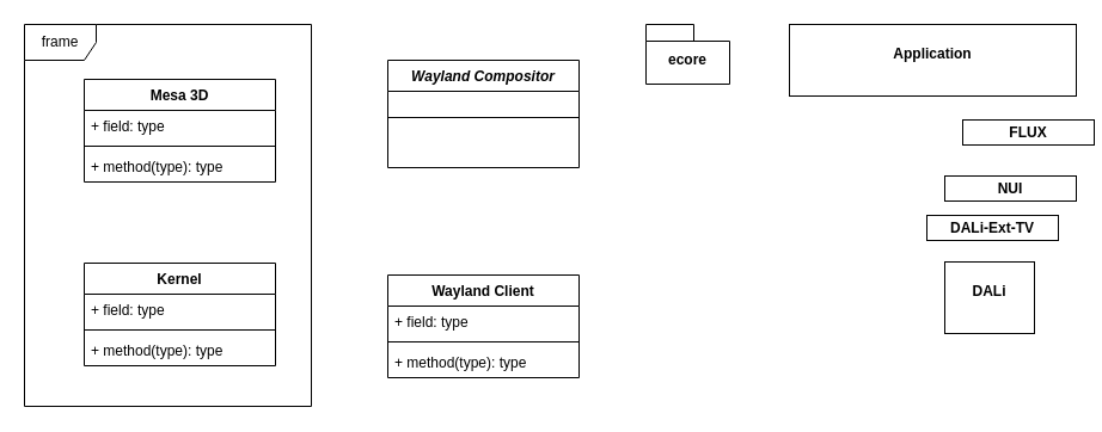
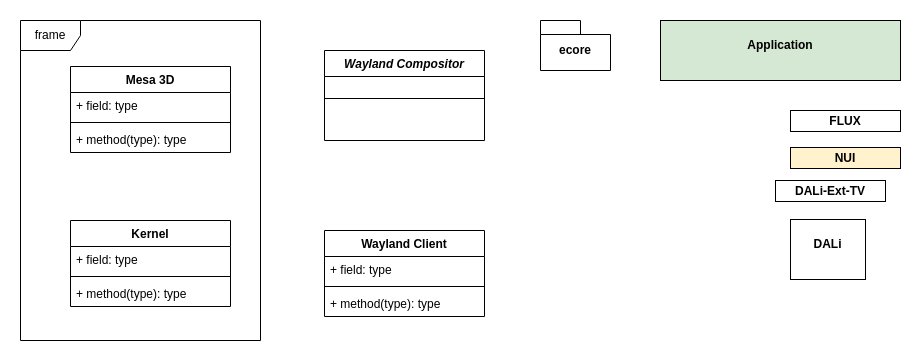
  <mxCell id="0" />
  <mxCell id="1" parent="0" />
  <mxCell id="2" value="Wayland Compositor" style="swimlane;fontStyle=3;align=center;verticalAlign=top;childLayout=stackLayout;horizontal=1;startSize=26;horizontalStack=0;resizeParent=1;resizeLast=0;collapsible=1;marginBottom=0;rounded=0;shadow=0;strokeWidth=1;" parent="1" vertex="1"><mxGeometry x="324" y="50" width="160" height="90" as="geometry"><mxRectangle x="230" y="140" width="160" height="26" as="alternateBounds" /></mxGeometry></mxCell>
  <mxCell id="3" value="" style="line;html=1;strokeWidth=1;align=left;verticalAlign=middle;spacingTop=-1;spacingLeft=3;spacingRight=3;rotatable=0;labelPosition=right;points=[];portConstraint=eastwest;" parent="2" vertex="1"><mxGeometry y="26" width="160" height="44" as="geometry" /></mxCell>
  <mxCell id="4" value="Wayland Client" style="swimlane;fontStyle=1;align=center;verticalAlign=top;childLayout=stackLayout;horizontal=1;startSize=26;horizontalStack=0;resizeParent=1;resizeParentMax=0;resizeLast=0;collapsible=1;marginBottom=0;whiteSpace=wrap;html=1;" vertex="1" parent="1"><mxGeometry x="324" y="230" width="160" height="86" as="geometry" /></mxCell>
  <mxCell id="5" value="+ field: type" style="text;strokeColor=none;fillColor=none;align=left;verticalAlign=top;spacingLeft=4;spacingRight=4;overflow=hidden;rotatable=0;points=[[0,0.5],[1,0.5]];portConstraint=eastwest;whiteSpace=wrap;html=1;" vertex="1" parent="4"><mxGeometry y="26" width="160" height="26" as="geometry" /></mxCell>
  <mxCell id="6" value="" style="line;strokeWidth=1;fillColor=none;align=left;verticalAlign=middle;spacingTop=-1;spacingLeft=3;spacingRight=3;rotatable=0;labelPosition=right;points=[];portConstraint=eastwest;strokeColor=inherit;" vertex="1" parent="4"><mxGeometry y="52" width="160" height="8" as="geometry" /></mxCell>
  <mxCell id="7" value="+ method(type): type" style="text;strokeColor=none;fillColor=none;align=left;verticalAlign=top;spacingLeft=4;spacingRight=4;overflow=hidden;rotatable=0;points=[[0,0.5],[1,0.5]];portConstraint=eastwest;whiteSpace=wrap;html=1;" vertex="1" parent="4"><mxGeometry y="60" width="160" height="26" as="geometry" /></mxCell>
  <mxCell id="8" value="Mesa 3D" style="swimlane;fontStyle=1;align=center;verticalAlign=top;childLayout=stackLayout;horizontal=1;startSize=26;horizontalStack=0;resizeParent=1;resizeParentMax=0;resizeLast=0;collapsible=1;marginBottom=0;whiteSpace=wrap;html=1;" vertex="1" parent="1"><mxGeometry x="70" y="66" width="160" height="86" as="geometry" /></mxCell>
  <mxCell id="9" value="+ field: type" style="text;strokeColor=none;fillColor=none;align=left;verticalAlign=top;spacingLeft=4;spacingRight=4;overflow=hidden;rotatable=0;points=[[0,0.5],[1,0.5]];portConstraint=eastwest;whiteSpace=wrap;html=1;" vertex="1" parent="8"><mxGeometry y="26" width="160" height="26" as="geometry" /></mxCell>
  <mxCell id="10" value="" style="line;strokeWidth=1;fillColor=none;align=left;verticalAlign=middle;spacingTop=-1;spacingLeft=3;spacingRight=3;rotatable=0;labelPosition=right;points=[];portConstraint=eastwest;strokeColor=inherit;" vertex="1" parent="8"><mxGeometry y="52" width="160" height="8" as="geometry" /></mxCell>
  <mxCell id="11" value="+ method(type): type" style="text;strokeColor=none;fillColor=none;align=left;verticalAlign=top;spacingLeft=4;spacingRight=4;overflow=hidden;rotatable=0;points=[[0,0.5],[1,0.5]];portConstraint=eastwest;whiteSpace=wrap;html=1;" vertex="1" parent="8"><mxGeometry y="60" width="160" height="26" as="geometry" /></mxCell>
  <mxCell id="12" value="Kernel" style="swimlane;fontStyle=1;align=center;verticalAlign=top;childLayout=stackLayout;horizontal=1;startSize=26;horizontalStack=0;resizeParent=1;resizeParentMax=0;resizeLast=0;collapsible=1;marginBottom=0;whiteSpace=wrap;html=1;" vertex="1" parent="1"><mxGeometry x="70" y="220" width="160" height="86" as="geometry" /></mxCell>
  <mxCell id="13" value="+ field: type" style="text;strokeColor=none;fillColor=none;align=left;verticalAlign=top;spacingLeft=4;spacingRight=4;overflow=hidden;rotatable=0;points=[[0,0.5],[1,0.5]];portConstraint=eastwest;whiteSpace=wrap;html=1;" vertex="1" parent="12"><mxGeometry y="26" width="160" height="26" as="geometry" /></mxCell>
  <mxCell id="14" value="" style="line;strokeWidth=1;fillColor=none;align=left;verticalAlign=middle;spacingTop=-1;spacingLeft=3;spacingRight=3;rotatable=0;labelPosition=right;points=[];portConstraint=eastwest;strokeColor=inherit;" vertex="1" parent="12"><mxGeometry y="52" width="160" height="8" as="geometry" /></mxCell>
  <mxCell id="15" value="+ method(type): type" style="text;strokeColor=none;fillColor=none;align=left;verticalAlign=top;spacingLeft=4;spacingRight=4;overflow=hidden;rotatable=0;points=[[0,0.5],[1,0.5]];portConstraint=eastwest;whiteSpace=wrap;html=1;" vertex="1" parent="12"><mxGeometry y="60" width="160" height="26" as="geometry" /></mxCell>
  <mxCell id="16" value="frame" style="shape=umlFrame;whiteSpace=wrap;html=1;pointerEvents=0;" vertex="1" parent="1"><mxGeometry x="20" y="20" width="240" height="320" as="geometry" /></mxCell>
  <mxCell id="17" value="ecore" style="shape=folder;fontStyle=1;spacingTop=10;tabWidth=40;tabHeight=14;tabPosition=left;html=1;whiteSpace=wrap;" vertex="1" parent="1"><mxGeometry x="540" y="20" width="70" height="50" as="geometry" /></mxCell>
- <mxCell id="18" value="&lt;p style=&quot;margin:0px;margin-top:4px;text-align:center;&quot;&gt;&lt;br&gt;&lt;b&gt;Application&lt;/b&gt;&lt;/p&gt;" style="verticalAlign=top;align=left;overflow=fill;fontSize=12;fontFamily=Helvetica;html=1;whiteSpace=wrap;" vertex="1" parent="1"><mxGeometry x="660" y="20" width="240" height="60" as="geometry" /></mxCell>
+ <mxCell id="18" value="&lt;p style=&quot;margin:0px;margin-top:4px;text-align:center;&quot;&gt;&lt;br&gt;&lt;b&gt;Application&lt;/b&gt;&lt;/p&gt;" style="verticalAlign=top;align=left;overflow=fill;fontSize=12;fontFamily=Helvetica;html=1;whiteSpace=wrap;fillColor=#d5e8d4;" vertex="1" parent="1"><mxGeometry x="660" y="20" width="240" height="60" as="geometry" /></mxCell>
  <mxCell id="19" value="&lt;p style=&quot;margin:0px;margin-top:4px;text-align:center;&quot;&gt;&lt;br&gt;&lt;b&gt;DALi&lt;/b&gt;&lt;/p&gt;" style="verticalAlign=top;align=left;overflow=fill;fontSize=12;fontFamily=Helvetica;html=1;whiteSpace=wrap;" vertex="1" parent="1"><mxGeometry x="790" y="219" width="75" height="60" as="geometry" /></mxCell>
- <mxCell id="20" value="&lt;p style=&quot;margin:0px;margin-top:4px;text-align:center;&quot;&gt;&lt;b&gt;NUI&lt;/b&gt;&lt;/p&gt;" style="verticalAlign=top;align=left;overflow=fill;fontSize=12;fontFamily=Helvetica;html=1;whiteSpace=wrap;" vertex="1" parent="1"><mxGeometry x="790" y="147" width="110" height="21" as="geometry" /></mxCell>
+ <mxCell id="20" value="&lt;p style=&quot;margin:0px;margin-top:4px;text-align:center;&quot;&gt;&lt;b&gt;NUI&lt;/b&gt;&lt;/p&gt;" style="verticalAlign=top;align=left;overflow=fill;fontSize=12;fontFamily=Helvetica;html=1;whiteSpace=wrap;fillColor=#fff2cc;" vertex="1" parent="1"><mxGeometry x="790" y="147" width="110" height="21" as="geometry" /></mxCell>
  <mxCell id="21" value="&lt;p style=&quot;margin:0px;margin-top:4px;text-align:center;&quot;&gt;&lt;b&gt;DALi-Ext-TV&lt;/b&gt;&lt;/p&gt;" style="verticalAlign=top;align=left;overflow=fill;fontSize=12;fontFamily=Helvetica;html=1;whiteSpace=wrap;" vertex="1" parent="1"><mxGeometry x="775" y="180" width="110" height="21" as="geometry" /></mxCell>
- <mxCell id="22" value="&lt;p style=&quot;margin:0px;margin-top:4px;text-align:center;&quot;&gt;&lt;b&gt;FLUX&lt;/b&gt;&lt;/p&gt;" style="verticalAlign=top;align=left;overflow=fill;fontSize=12;fontFamily=Helvetica;html=1;whiteSpace=wrap;" vertex="1" parent="1"><mxGeometry x="805" y="100" width="110" height="21" as="geometry" /></mxCell>
+ <mxCell id="22" value="&lt;p style=&quot;margin:0px;margin-top:4px;text-align:center;&quot;&gt;&lt;b&gt;FLUX&lt;/b&gt;&lt;/p&gt;" style="verticalAlign=top;align=left;overflow=fill;fontSize=12;fontFamily=Helvetica;html=1;whiteSpace=wrap;" vertex="1" parent="1"><mxGeometry x="790" y="110" width="110" height="21" as="geometry" /></mxCell>
